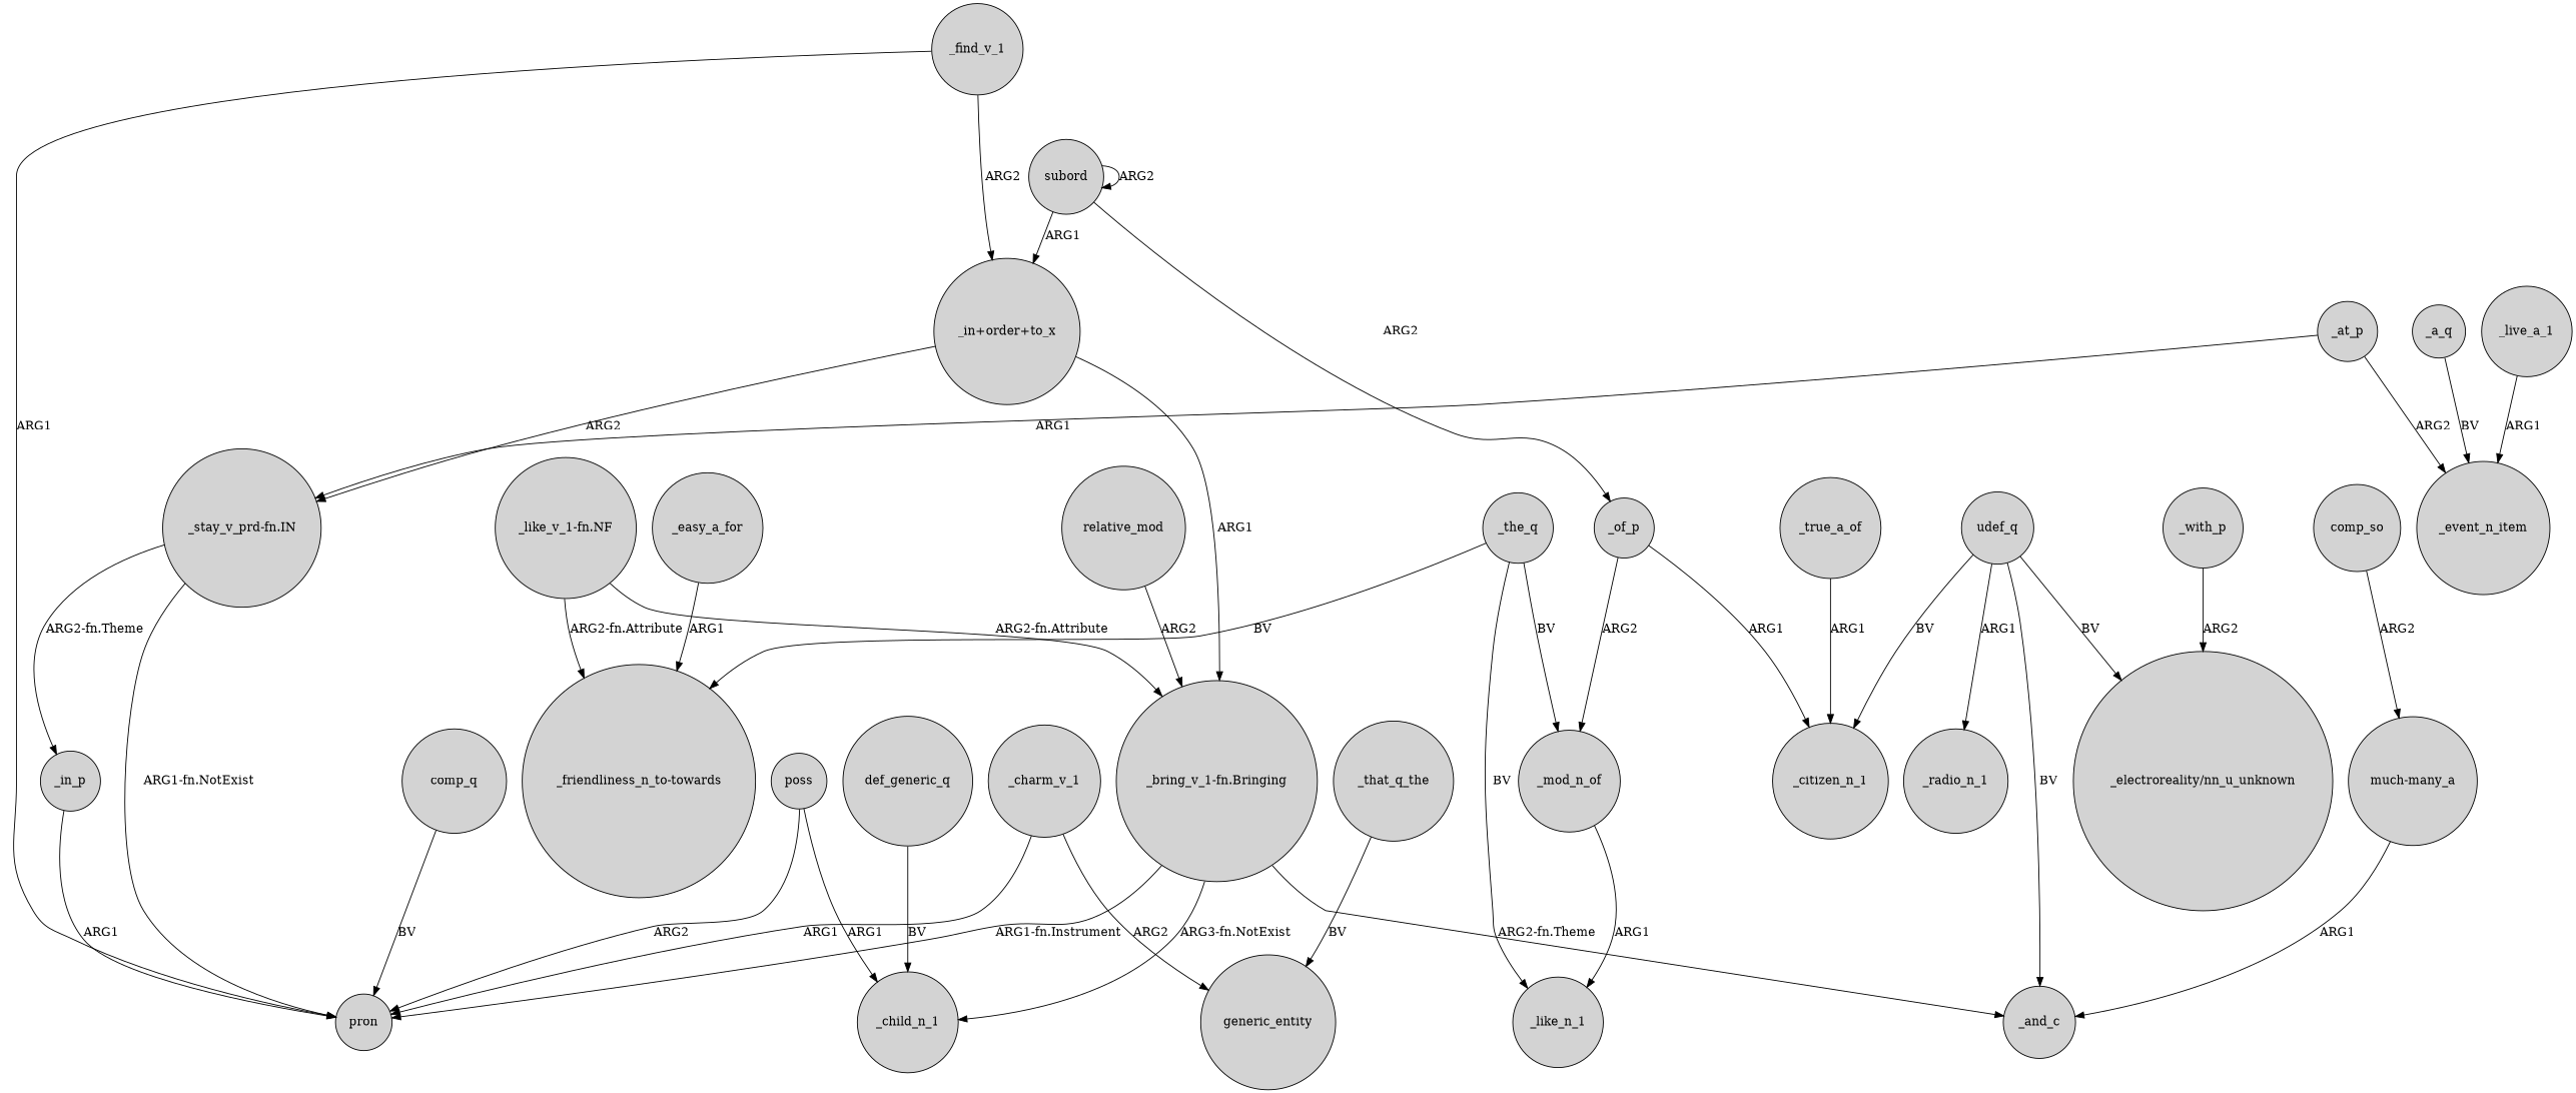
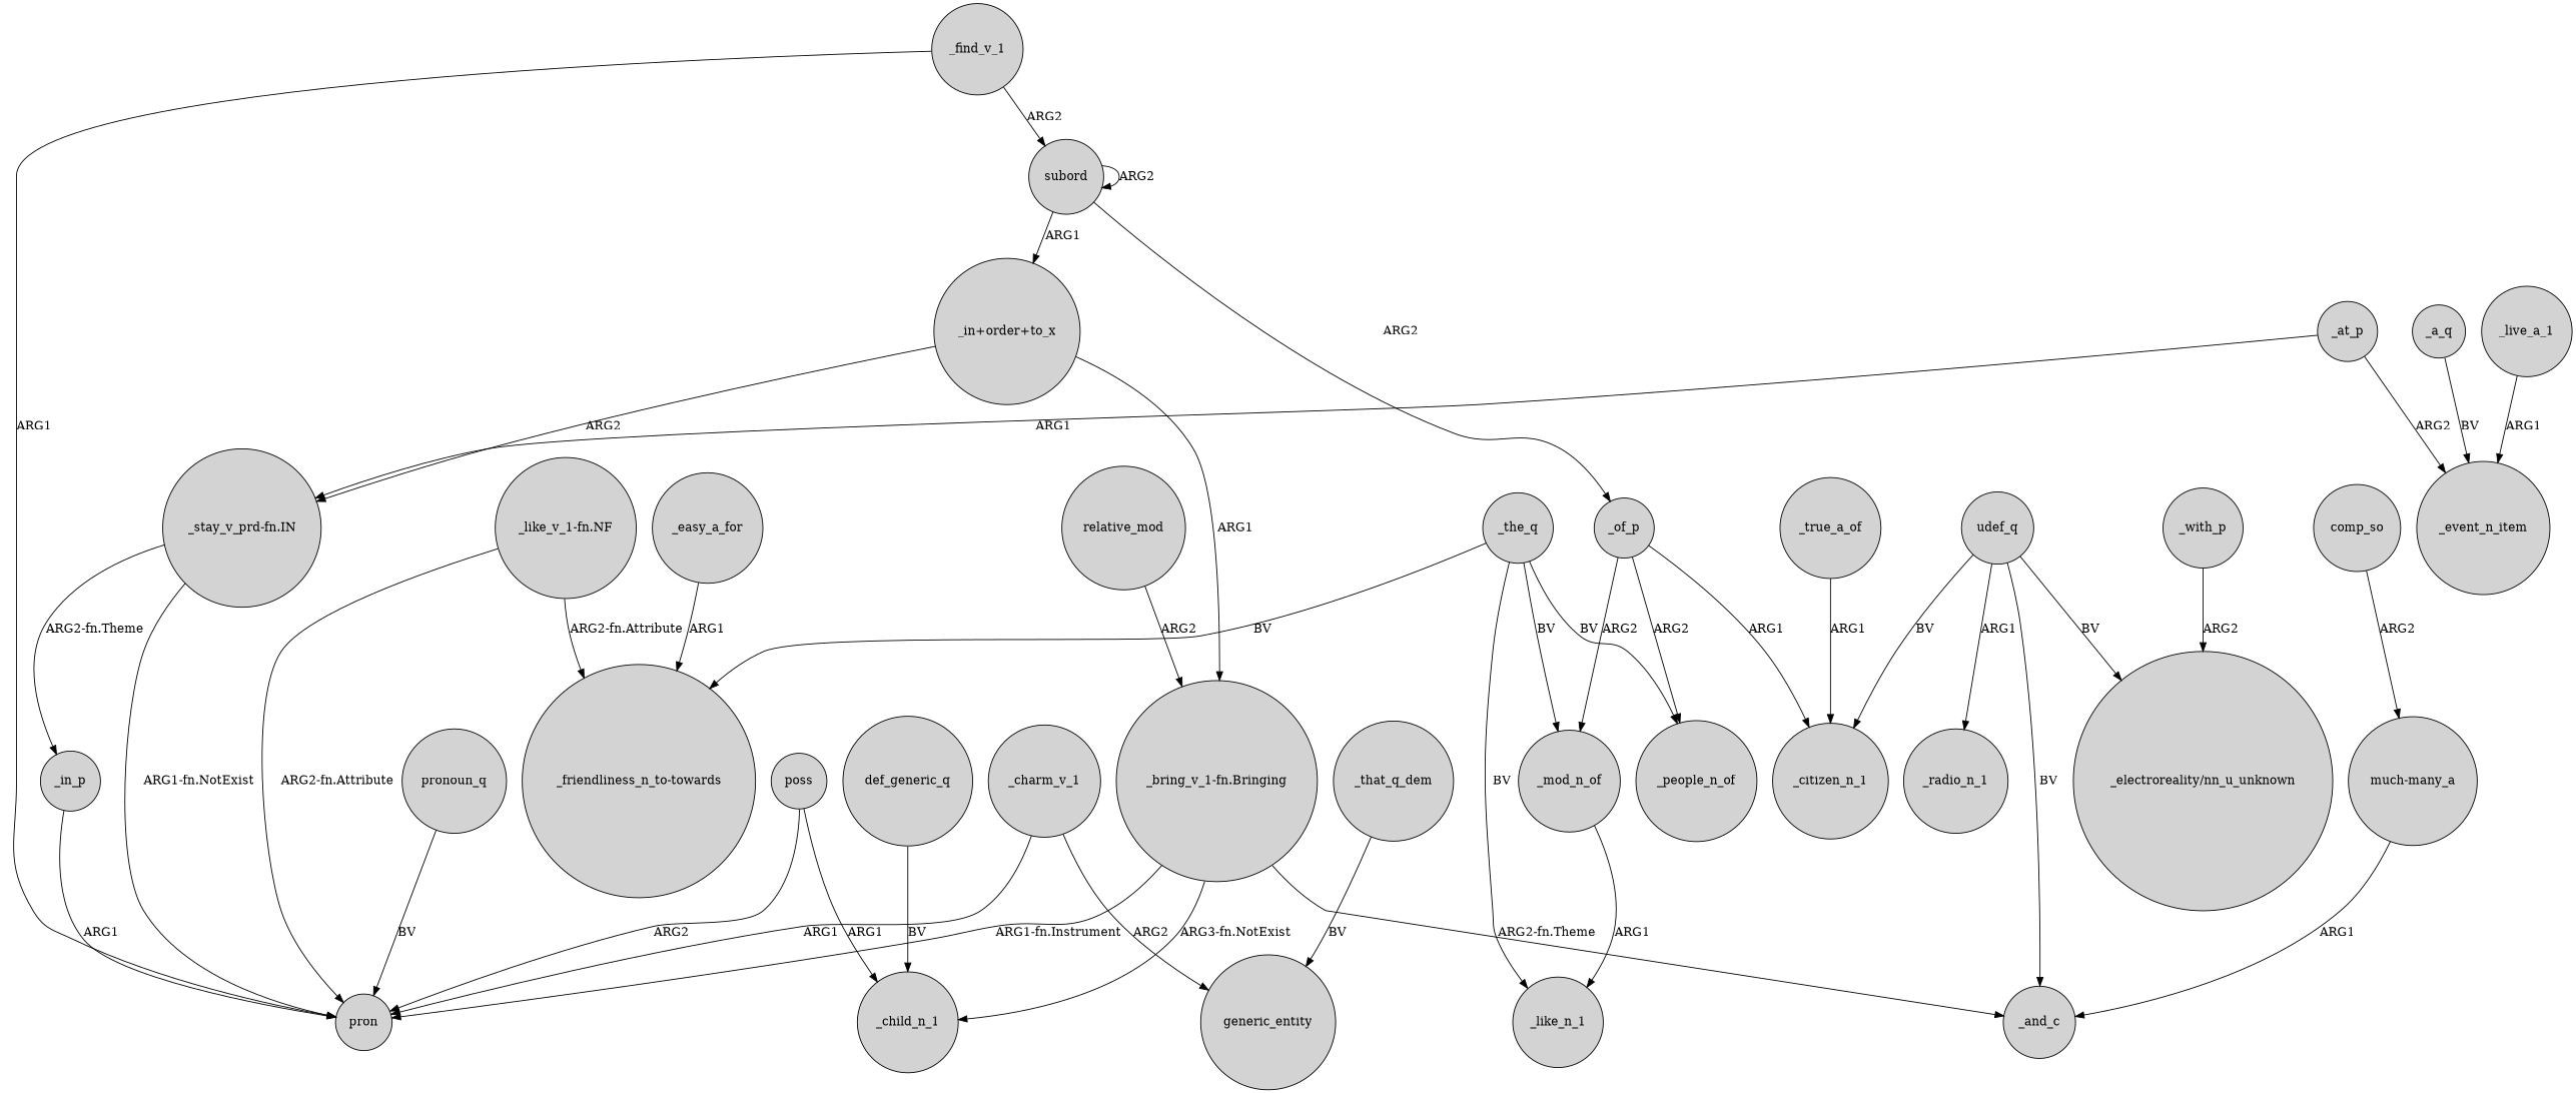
  digraph {
    node [shape=circle style=filled]
    relative_mod
    "_bring_v_1-fn.Bringing"
    pron
    _child_n_1
    _and_c
    _in_p
    poss
    subord
    "_in+order+to_x"
    _of_p
    "_stay_v_prd-fn.IN"
    _charm_v_1
    generic_entity
+   _people_n_of
    _citizen_n_1
    n16 [label=_mod_n_of]
    _with_p
    "_electroreality/nn_u_unknown"
-   _that_q_dem [label=_that_q_the]
+   _that_q_dem
    _easy_a_for
    "_friendliness_n_to-towards"
    udef_q
    _radio_n_1
    n24 [label=_like_n_1]
    "much-many_a"
    _the_q
    _live_a_1
    _event_n_item
    _a_q
    "_like_v_1-fn.NF"
    _find_v_1
-   pronoun_q [label=comp_q]
+   pronoun_q
    _at_p
    n34 [label=def_generic_q]
    _true_a_of
    comp_so
    relative_mod -> "_bring_v_1-fn.Bringing" [label=ARG2]
    "_bring_v_1-fn.Bringing" -> pron [label="ARG1-fn.Instrument"]
    "_bring_v_1-fn.Bringing" -> _child_n_1 [label="ARG3-fn.NotExist"]
    "_bring_v_1-fn.Bringing" -> _and_c [label="ARG2-fn.Theme"]
    _in_p -> pron [label=ARG1]
    poss -> pron [label=ARG2]
    poss -> _child_n_1 [label=ARG1]
    subord -> subord [label=ARG2]
    subord -> "_in+order+to_x" [label=ARG1]
    subord -> _of_p [label=ARG2]
    "_in+order+to_x" -> "_bring_v_1-fn.Bringing" [label=ARG1]
    "_in+order+to_x" -> "_stay_v_prd-fn.IN" [label=ARG2]
+   _of_p -> _people_n_of [label=ARG2]
    _of_p -> _citizen_n_1 [label=ARG1]
    _of_p -> n16 [label=ARG2]
    "_stay_v_prd-fn.IN" -> pron [label="ARG1-fn.NotExist"]
    "_stay_v_prd-fn.IN" -> _in_p [label="ARG2-fn.Theme"]
    _charm_v_1 -> pron [label=ARG1]
    _charm_v_1 -> generic_entity [label=ARG2]
    n16 -> n24 [label=ARG1]
    _with_p -> "_electroreality/nn_u_unknown" [label=ARG2]
    _that_q_dem -> generic_entity [label=BV]
    _easy_a_for -> "_friendliness_n_to-towards" [label=ARG1]
    udef_q -> _and_c [label=BV]
    udef_q -> _citizen_n_1 [label=BV]
    udef_q -> "_electroreality/nn_u_unknown" [label=BV]
    udef_q -> _radio_n_1 [label=ARG1]
    "much-many_a" -> _and_c [label=ARG1]
+   _the_q -> _people_n_of [label=BV]
    _the_q -> n16 [label=BV]
    _the_q -> "_friendliness_n_to-towards" [label=BV]
    _the_q -> n24 [label=BV]
    _live_a_1 -> _event_n_item [label=ARG1]
    _a_q -> _event_n_item [label=BV]
-   "_like_v_1-fn.NF" -> "_bring_v_1-fn.Bringing" [label="ARG2-fn.Attribute"]
+   "_like_v_1-fn.NF" -> pron [label="ARG2-fn.Attribute"]
    "_like_v_1-fn.NF" -> "_friendliness_n_to-towards" [label="ARG2-fn.Attribute"]
    _find_v_1 -> pron [label=ARG1]
-   _find_v_1 -> "_in+order+to_x" [label=ARG2]
+   _find_v_1 -> subord [label=ARG2]
    pronoun_q -> pron [label=BV]
    _at_p -> "_stay_v_prd-fn.IN" [label=ARG1]
    _at_p -> _event_n_item [label=ARG2]
    n34 -> _child_n_1 [label=BV]
    _true_a_of -> _citizen_n_1 [label=ARG1]
    comp_so -> "much-many_a" [label=ARG2]
  }
